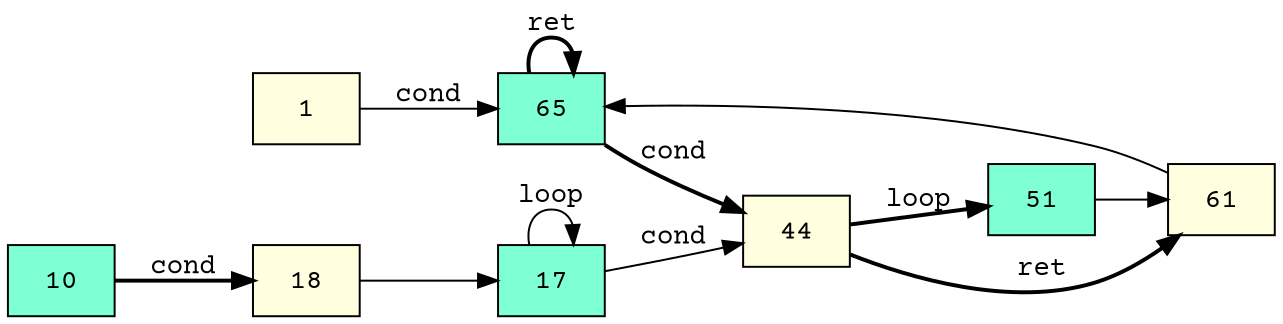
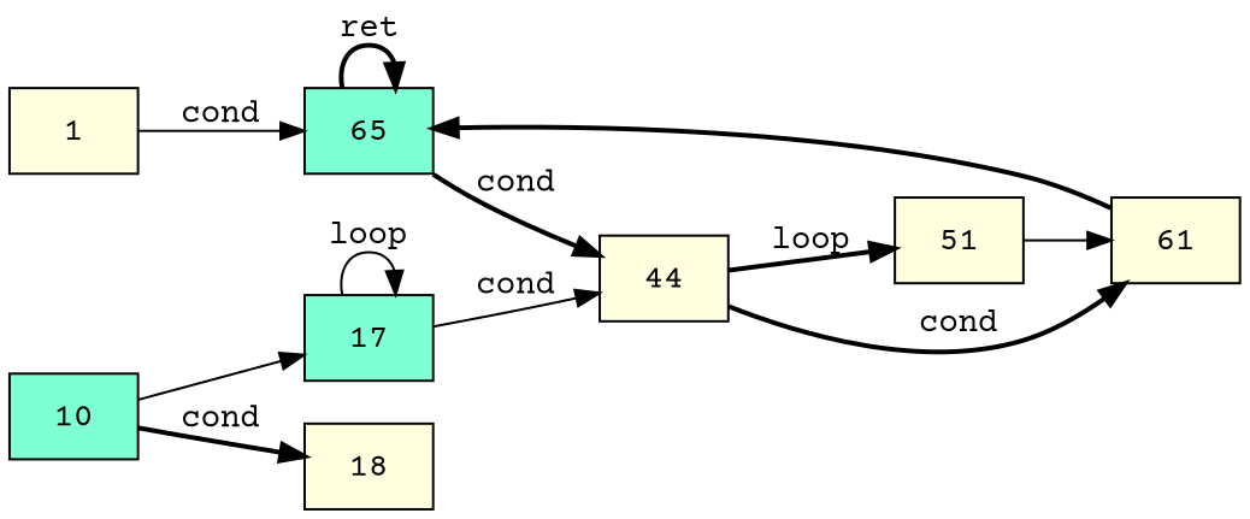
  digraph {
    fontname="Courier Prime"
    rankdir=LR
    node [fillcolor=lightyellow fontname="Courier Prime" shape=box style=filled]
    edge [fontname="Courier Prime" style=bold]
    n1 [label=1]
    n2 [fillcolor=aquamarine label=65]
    n3 [fillcolor=aquamarine label=10]
    n4 [label=18]
    n5 [label=44]
    n6 [fillcolor=aquamarine label=17]
-   n7 [fillcolor=aquamarine label=51]
+   n7 [label=51]
    n8 [label=61]
    n1 -> n2 [label=cond style=solid]
    n2 -> n2 [label=ret]
    n2 -> n5 [label=cond]
    n3 -> n4 [label=cond]
-   n4 -> n6 [style=solid]
+   n3 -> n6 [style=solid]
    n5 -> n7 [label=loop]
-   n5 -> n8 [label=ret]
+   n5 -> n8 [label=cond]
    n6 -> n5 [label=cond style=solid]
    n6 -> n6 [label=loop style=solid]
    n7 -> n8 [style=solid]
-   n8 -> n2 [style=solid]
+   n8 -> n2
  }
